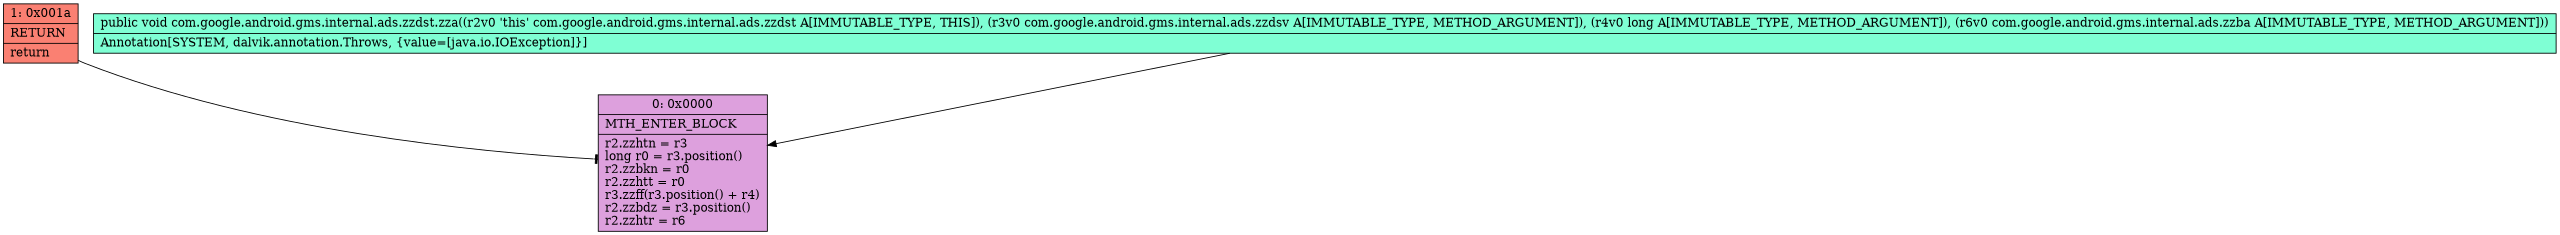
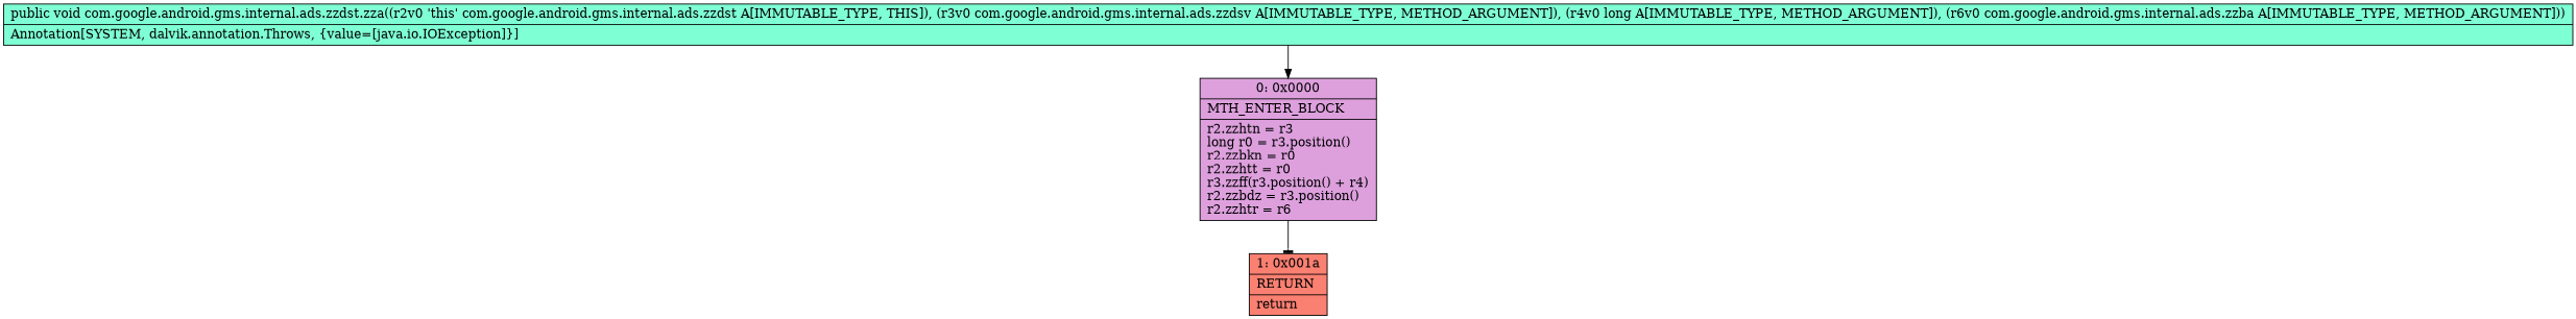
  digraph {
    fontname="DejaVu Serif"
    node [shape=record style=filled fontname="DejaVu Serif"]
    edge [fontname="DejaVu Serif"]
    n1 [label="{0\:\ 0x0000|MTH_ENTER_BLOCK\l|r2.zzhtn = r3\llong r0 = r3.position()\lr2.zzbkn = r0\lr2.zzhtt = r0\lr3.zzff(r3.position() + r4)\lr2.zzbdz = r3.position()\lr2.zzhtr = r6\l}" fillcolor=plum]
    n2 [label="{1\:\ 0x001a|RETURN\l|return\l}" fillcolor=salmon]
    n3 [label="{public void com.google.android.gms.internal.ads.zzdst.zza((r2v0 'this' com.google.android.gms.internal.ads.zzdst A[IMMUTABLE_TYPE, THIS]), (r3v0 com.google.android.gms.internal.ads.zzdsv A[IMMUTABLE_TYPE, METHOD_ARGUMENT]), (r4v0 long A[IMMUTABLE_TYPE, METHOD_ARGUMENT]), (r6v0 com.google.android.gms.internal.ads.zzba A[IMMUTABLE_TYPE, METHOD_ARGUMENT]))  | Annotation[SYSTEM, dalvik.annotation.Throws, \{value=[java.io.IOException]\}]\l}" fillcolor=aquamarine]
-   n2 -> n1 [arrowhead=tee]
+   n1 -> n2 [arrowhead=tee]
    n3 -> n1 [arrowhead=normal]
  }
